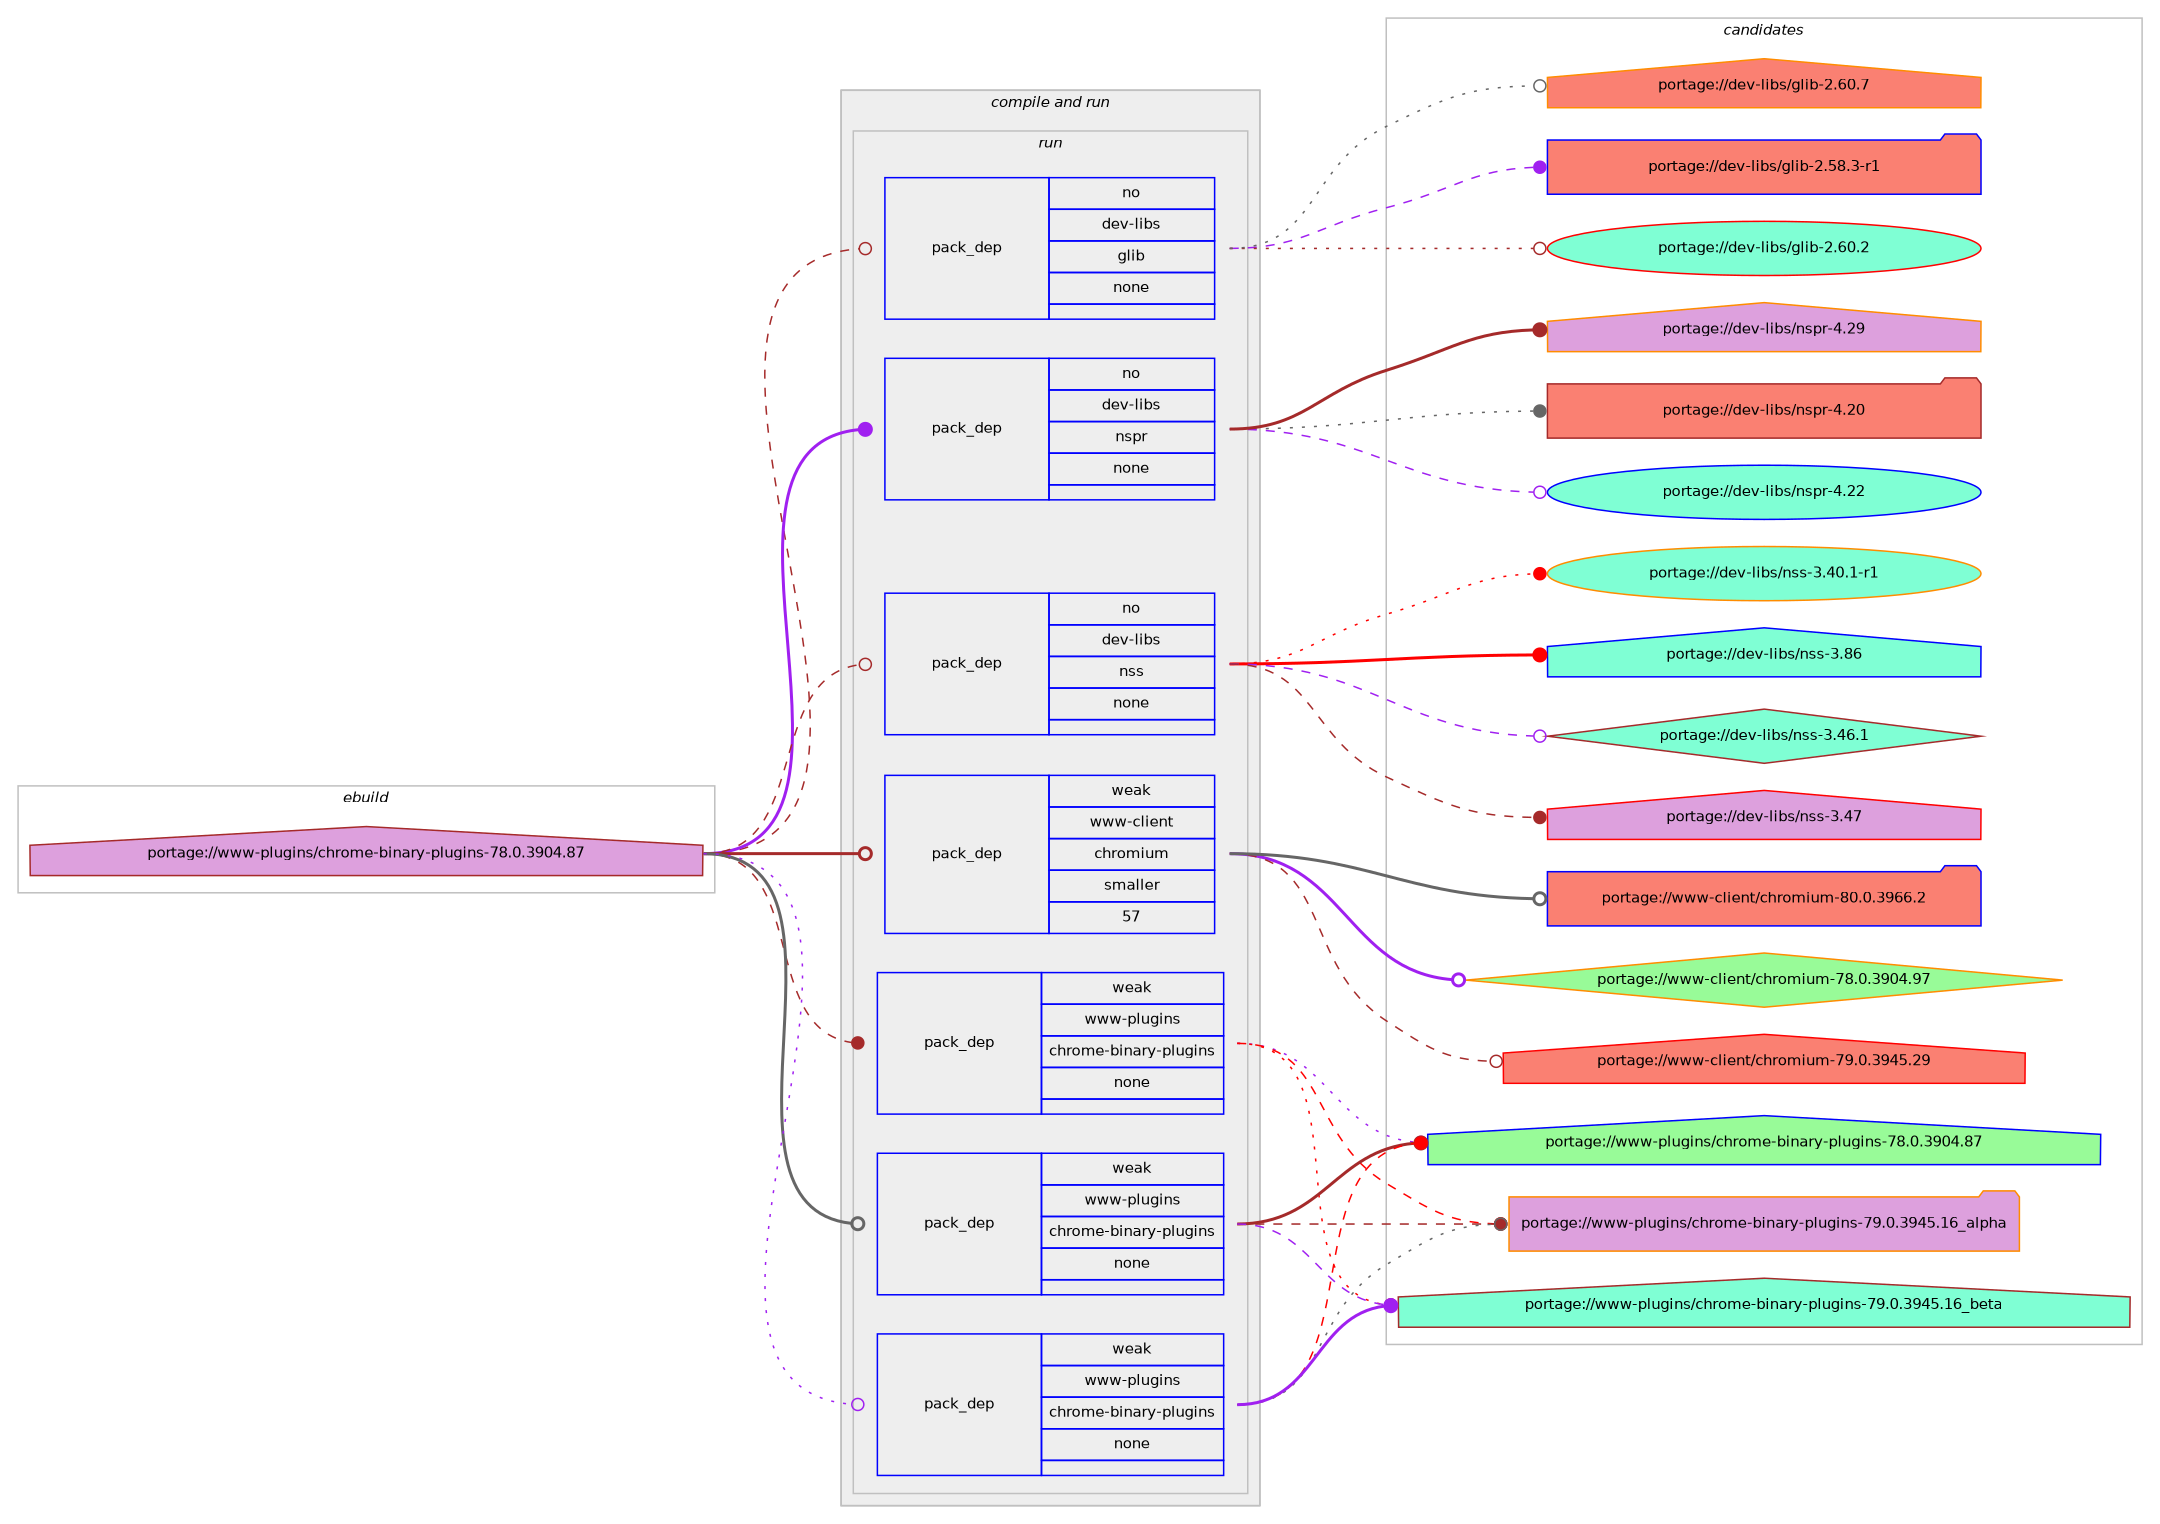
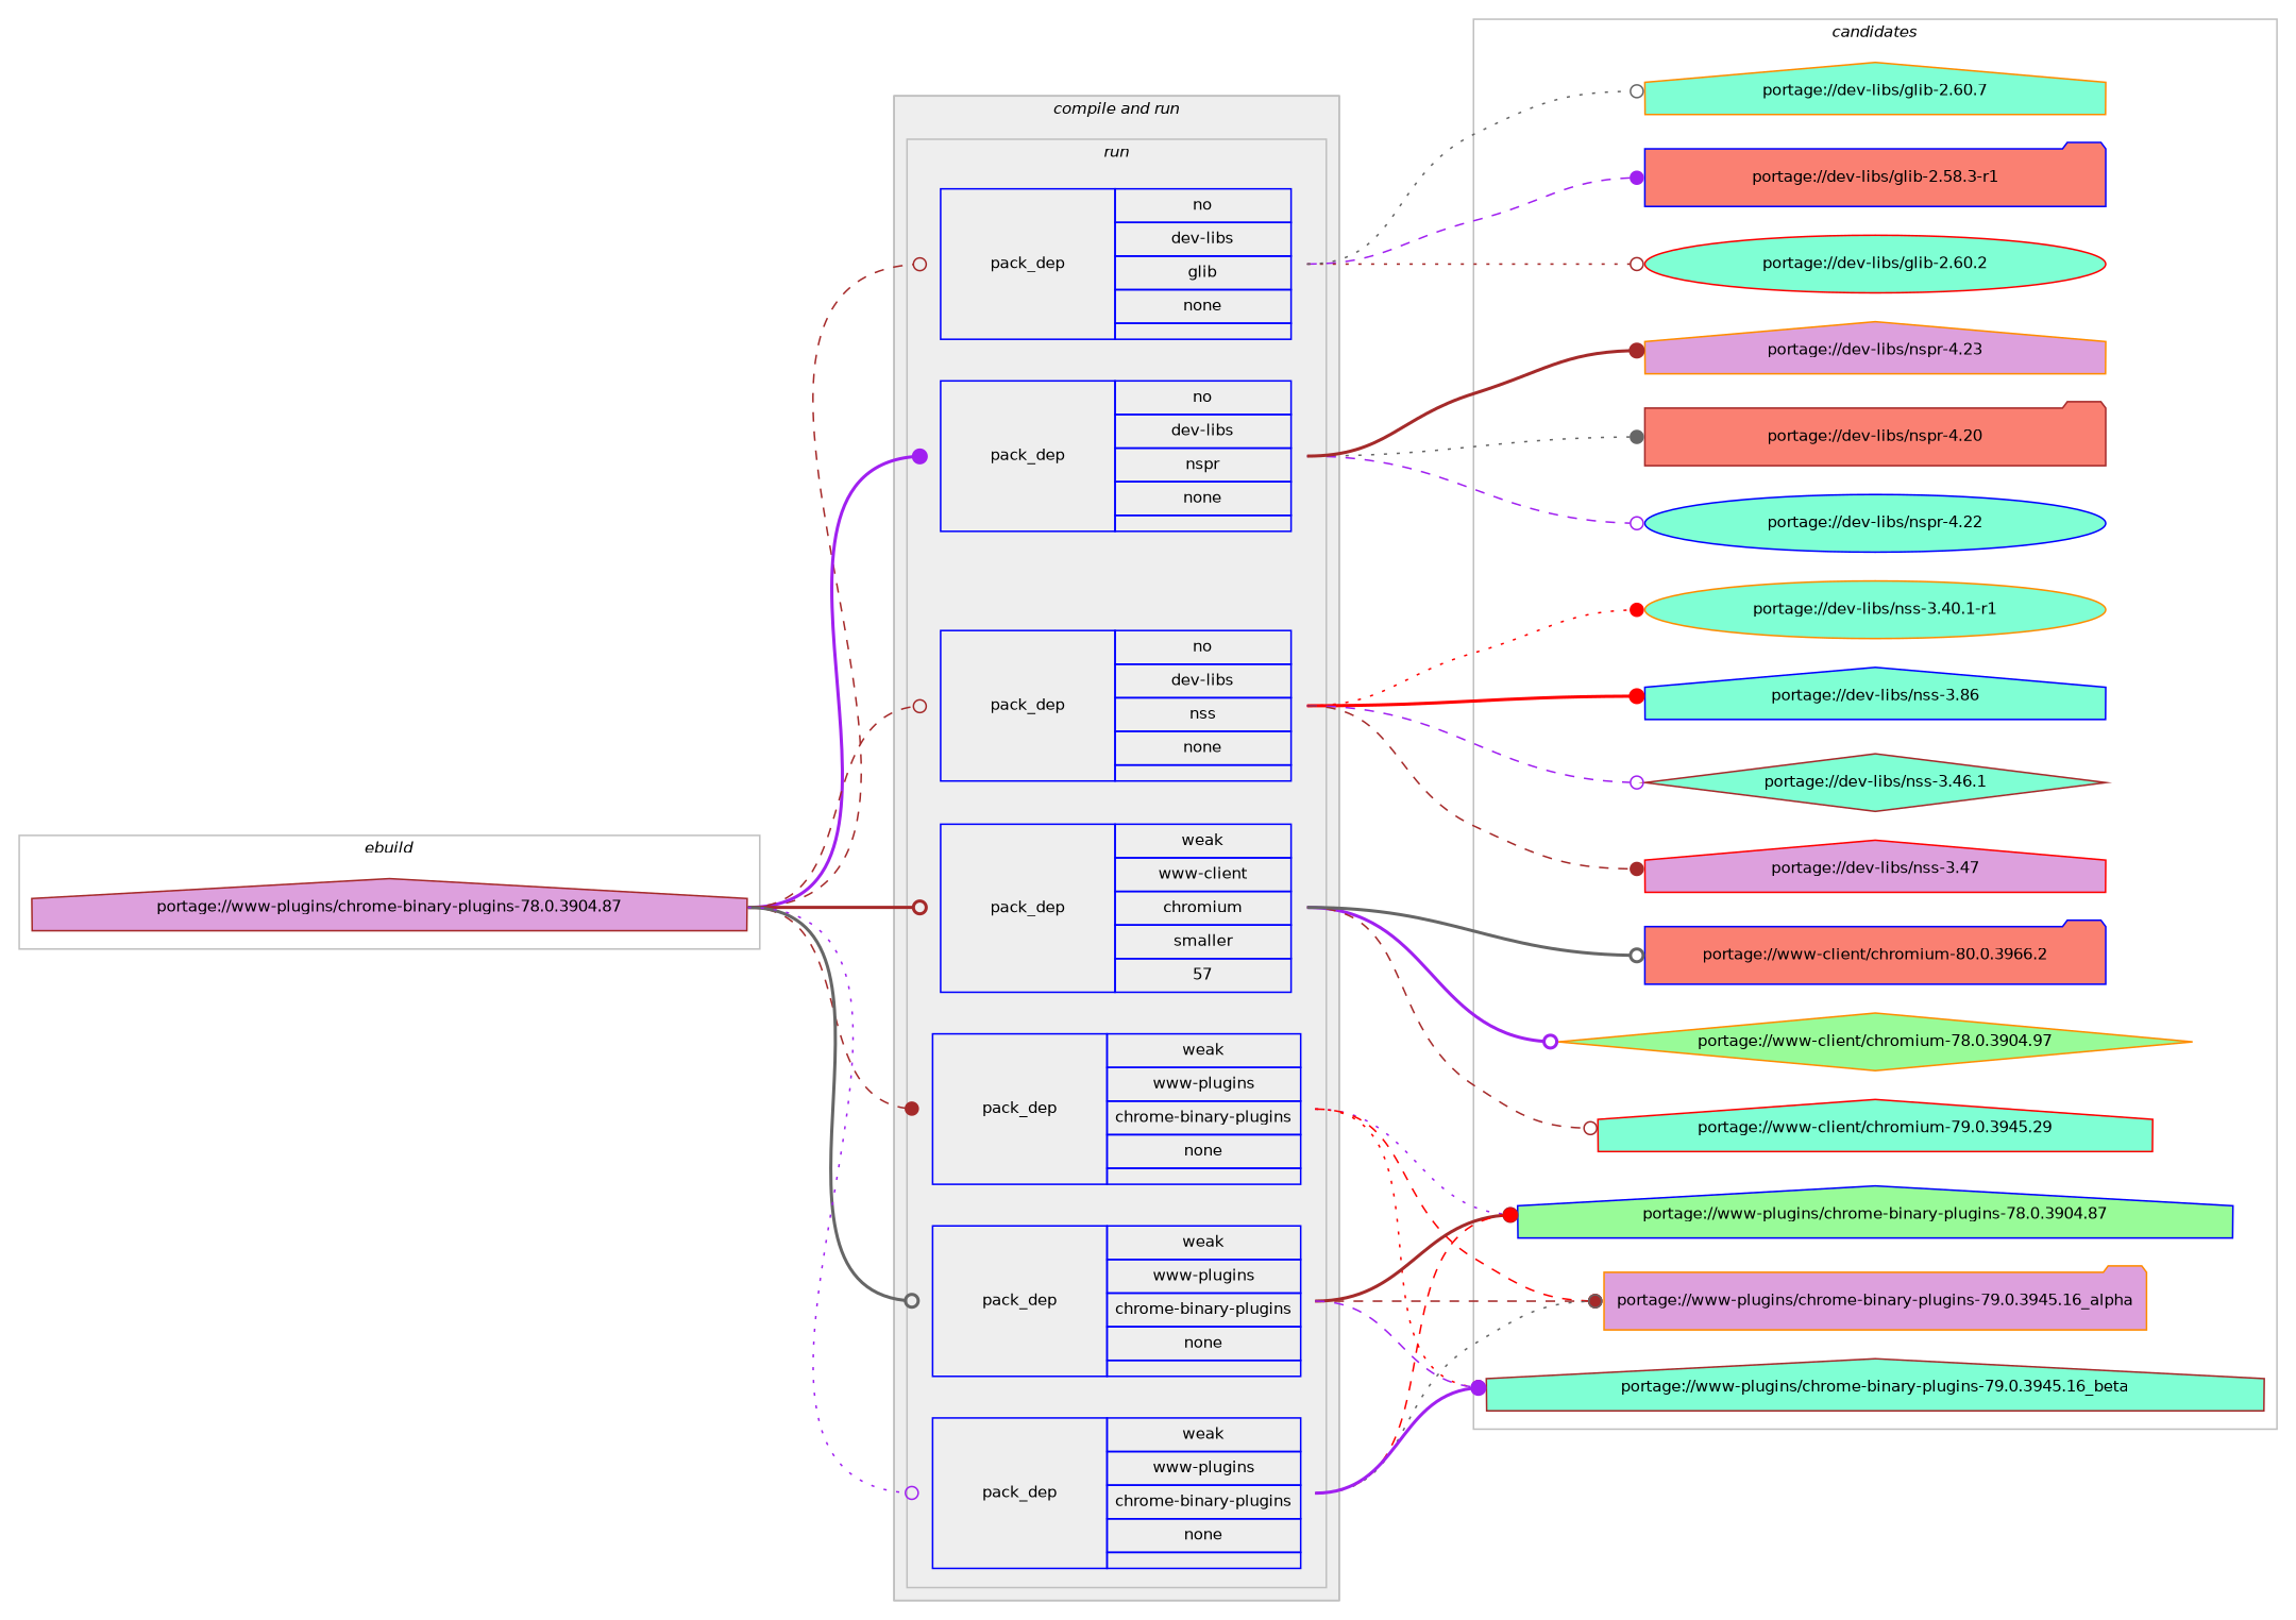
  digraph {
    compound=true
    concentrate=true
    fontname="DejaVu Sans"
    fontsize=10
    newrank=true
    rankdir=LR
    ranksep=1.5
    node [color=blue fillcolor=aquamarine fontname="DejaVu Sans" fontsize=10 shape=house style=filled]
    edge [arrowhead=odot color=brown fontname="DejaVu Sans" headport=w style=dashed tailport=e weight=100]
    n1 [color=brown fillcolor=plum label="portage://www-plugins/chrome-binary-plugins-78.0.3904.87" width=4]
    n2 [label=<<TABLE BORDER="0" CELLBORDER="1" CELLSPACING="0" CELLPADDING="4" WIDTH="220"><TR><TD ROWSPAN="6" CELLPADDING="30">pack_dep</TD></TR><TR><TD WIDTH="110">no</TD></TR><TR><TD>dev-libs</TD></TR><TR><TD>glib</TD></TR><TR><TD>none</TD></TR><TR><TD></TD></TR></TABLE>> shape=none fillcolor="" style=""]
    n3 [label=<<TABLE BORDER="0" CELLBORDER="1" CELLSPACING="0" CELLPADDING="4" WIDTH="220"><TR><TD ROWSPAN="6" CELLPADDING="30">pack_dep</TD></TR><TR><TD WIDTH="110">no</TD></TR><TR><TD>dev-libs</TD></TR><TR><TD>nspr</TD></TR><TR><TD>none</TD></TR><TR><TD></TD></TR></TABLE>> shape=none fillcolor="" style=""]
    n4 [label=<<TABLE BORDER="0" CELLBORDER="1" CELLSPACING="0" CELLPADDING="4" WIDTH="220"><TR><TD ROWSPAN="6" CELLPADDING="30">pack_dep</TD></TR><TR><TD WIDTH="110">no</TD></TR><TR><TD>dev-libs</TD></TR><TR><TD>nss</TD></TR><TR><TD>none</TD></TR><TR><TD></TD></TR></TABLE>> shape=none fillcolor="" style=""]
    n5 [label=<<TABLE BORDER="0" CELLBORDER="1" CELLSPACING="0" CELLPADDING="4" WIDTH="220"><TR><TD ROWSPAN="6" CELLPADDING="30">pack_dep</TD></TR><TR><TD WIDTH="110">weak</TD></TR><TR><TD>www-client</TD></TR><TR><TD>chromium</TD></TR><TR><TD>smaller</TD></TR><TR><TD>57</TD></TR></TABLE>> shape=none fillcolor="" style=""]
    n6 [label=<<TABLE BORDER="0" CELLBORDER="1" CELLSPACING="0" CELLPADDING="4" WIDTH="220"><TR><TD ROWSPAN="6" CELLPADDING="30">pack_dep</TD></TR><TR><TD WIDTH="110">weak</TD></TR><TR><TD>www-plugins</TD></TR><TR><TD>chrome-binary-plugins</TD></TR><TR><TD>none</TD></TR><TR><TD></TD></TR></TABLE>> shape=none fillcolor="" style=""]
    n7 [label=<<TABLE BORDER="0" CELLBORDER="1" CELLSPACING="0" CELLPADDING="4" WIDTH="220"><TR><TD ROWSPAN="6" CELLPADDING="30">pack_dep</TD></TR><TR><TD WIDTH="110">weak</TD></TR><TR><TD>www-plugins</TD></TR><TR><TD>chrome-binary-plugins</TD></TR><TR><TD>none</TD></TR><TR><TD></TD></TR></TABLE>> shape=none fillcolor="" style=""]
    n8 [label=<<TABLE BORDER="0" CELLBORDER="1" CELLSPACING="0" CELLPADDING="4" WIDTH="220"><TR><TD ROWSPAN="6" CELLPADDING="30">pack_dep</TD></TR><TR><TD WIDTH="110">weak</TD></TR><TR><TD>www-plugins</TD></TR><TR><TD>chrome-binary-plugins</TD></TR><TR><TD>none</TD></TR><TR><TD></TD></TR></TABLE>> shape=none fillcolor="" style=""]
    n9 [fillcolor=salmon label="portage://dev-libs/glib-2.58.3-r1" shape=folder width=4]
    n10 [color=red label="portage://dev-libs/glib-2.60.2" shape=ellipse width=4]
-   n11 [color=darkorange fillcolor=salmon label="portage://dev-libs/glib-2.60.7" width=4]
+   n11 [color=darkorange label="portage://dev-libs/glib-2.60.7" width=4]
    n12 [color=brown fillcolor=salmon label="portage://dev-libs/nspr-4.20" shape=folder width=4]
    n13 [label="portage://dev-libs/nspr-4.22" shape=ellipse width=4]
-   n14 [color=darkorange fillcolor=plum label="portage://dev-libs/nspr-4.29" width=4]
+   n14 [color=darkorange fillcolor=plum label="portage://dev-libs/nspr-4.23" width=4]
    n15 [color=darkorange label="portage://dev-libs/nss-3.40.1-r1" shape=ellipse width=4]
    n16 [label="portage://dev-libs/nss-3.86" width=4]
    n17 [color=brown label="portage://dev-libs/nss-3.46.1" shape=diamond width=4]
    n18 [color=red fillcolor=plum label="portage://dev-libs/nss-3.47" width=4]
    n19 [color=darkorange fillcolor=palegreen label="portage://www-client/chromium-78.0.3904.97" shape=diamond width=4]
-   n20 [color=red fillcolor=salmon label="portage://www-client/chromium-79.0.3945.29" width=4]
+   n20 [color=red label="portage://www-client/chromium-79.0.3945.29" width=4]
    n21 [fillcolor=salmon label="portage://www-client/chromium-80.0.3966.2" shape=folder width=4]
    n22 [fillcolor=palegreen label="portage://www-plugins/chrome-binary-plugins-78.0.3904.87" width=4]
    n23 [color=darkorange fillcolor=plum label="portage://www-plugins/chrome-binary-plugins-79.0.3945.16_alpha" shape=folder width=4]
    n24 [color=brown label="portage://www-plugins/chrome-binary-plugins-79.0.3945.16_beta" width=4]
    subgraph cluster_1 {
      color=gray
      label=<<i>dependencies</i>>
      subgraph cluster_2 {
        color=gray
        fillcolor="#eeeeee"
        label=<<i>compile</i>>
        style=filled
      }
      subgraph cluster_3 {
        color=gray
        fillcolor="#eeeeee"
        label=<<i>compile and run</i>>
        style=filled
      }
      subgraph cluster_4 {
        color=gray
        fillcolor="#eeeeee"
        label=<<i>run</i>>
        style=filled
        subgraph sub_5 {
          color=gray
          fillcolor="#eeeeee"
          label=<<i>run</i>>
          style=filled
          n2
        }
        subgraph sub_6 {
          color=gray
          fillcolor="#eeeeee"
          label=<<i>run</i>>
          style=filled
          n3
        }
        subgraph sub_7 {
          color=gray
          fillcolor="#eeeeee"
          label=<<i>run</i>>
          style=filled
          n4
        }
        subgraph sub_8 {
          color=gray
          fillcolor="#eeeeee"
          label=<<i>run</i>>
          style=filled
          n5
        }
        subgraph sub_9 {
          color=gray
          fillcolor="#eeeeee"
          label=<<i>run</i>>
          style=filled
          n6
        }
        subgraph sub_10 {
          color=gray
          fillcolor="#eeeeee"
          label=<<i>run</i>>
          style=filled
          n7
        }
        subgraph sub_11 {
          color=gray
          fillcolor="#eeeeee"
          label=<<i>run</i>>
          style=filled
          n8
        }
      }
    }
    subgraph cluster_12 {
      color=gray
      label=<<i>ebuild</i>>
      rank=same
      n1
    }
    subgraph cluster_13 {
      color=gray
      label=<<i>candidates</i>>
      rank=same
      subgraph sub_14 {
        color=black
        label=<<i>candidates</i>>
        nodesep=1
        rank=same
        n9
        n10
        n11
      }
      subgraph sub_15 {
        color=black
        label=<<i>candidates</i>>
        nodesep=1
        rank=same
        n12
        n13
        n14
      }
      subgraph sub_16 {
        color=black
        label=<<i>candidates</i>>
        nodesep=1
        rank=same
        n15
        n16
        n17
        n18
      }
      subgraph sub_17 {
        color=black
        label=<<i>candidates</i>>
        nodesep=1
        rank=same
        n19
        n20
        n21
      }
      subgraph sub_18 {
        color=black
        label=<<i>candidates</i>>
        nodesep=1
        rank=same
        n22
        n23
        n24
      }
      subgraph sub_19 {
        color=black
        label=<<i>candidates</i>>
        nodesep=1
        rank=same
        n22
        n23
        n24
      }
      subgraph sub_20 {
        color=black
        label=<<i>candidates</i>>
        nodesep=1
        rank=same
        n22
        n23
        n24
      }
    }
    n1 -> n2 [weight=20]
    n1 -> n3 [arrowhead=dot color=purple style=bold weight=20]
    n1 -> n4 [weight=20]
    n1 -> n5 [style=bold weight=20]
    n1 -> n6 [arrowhead=dot weight=20]
    n1 -> n7 [color=gray40 style=bold weight=20]
    n1 -> n8 [color=purple style=dotted weight=20]
    n2 -> n9 [arrowhead=dot color=purple]
    n2 -> n10 [style=dotted]
    n2 -> n11 [color=gray40 style=dotted]
    n3 -> n12 [arrowhead=dot color=gray40 style=dotted]
    n3 -> n13 [color=purple]
    n3 -> n14 [arrowhead=dot style=bold]
    n4 -> n15 [arrowhead=dot color=red style=dotted]
    n4 -> n16 [arrowhead=dot color=red style=bold]
    n4 -> n17 [color=purple]
    n4 -> n18 [arrowhead=dot]
    n5 -> n19 [color=purple style=bold]
    n5 -> n20
    n5 -> n21 [color=gray40 style=bold]
    n6 -> n22 [arrowhead=dot color=purple style=dotted]
    n6 -> n23 [arrowhead=dot color=red]
    n6 -> n24 [color=red style=dotted]
    n7 -> n22 [style=bold]
    n7 -> n23 [arrowhead=dot]
    n7 -> n24 [color=purple]
    n8 -> n22 [arrowhead=dot color=red]
    n8 -> n23 [color=gray40 style=dotted]
    n8 -> n24 [arrowhead=dot color=purple style=bold]
  }
